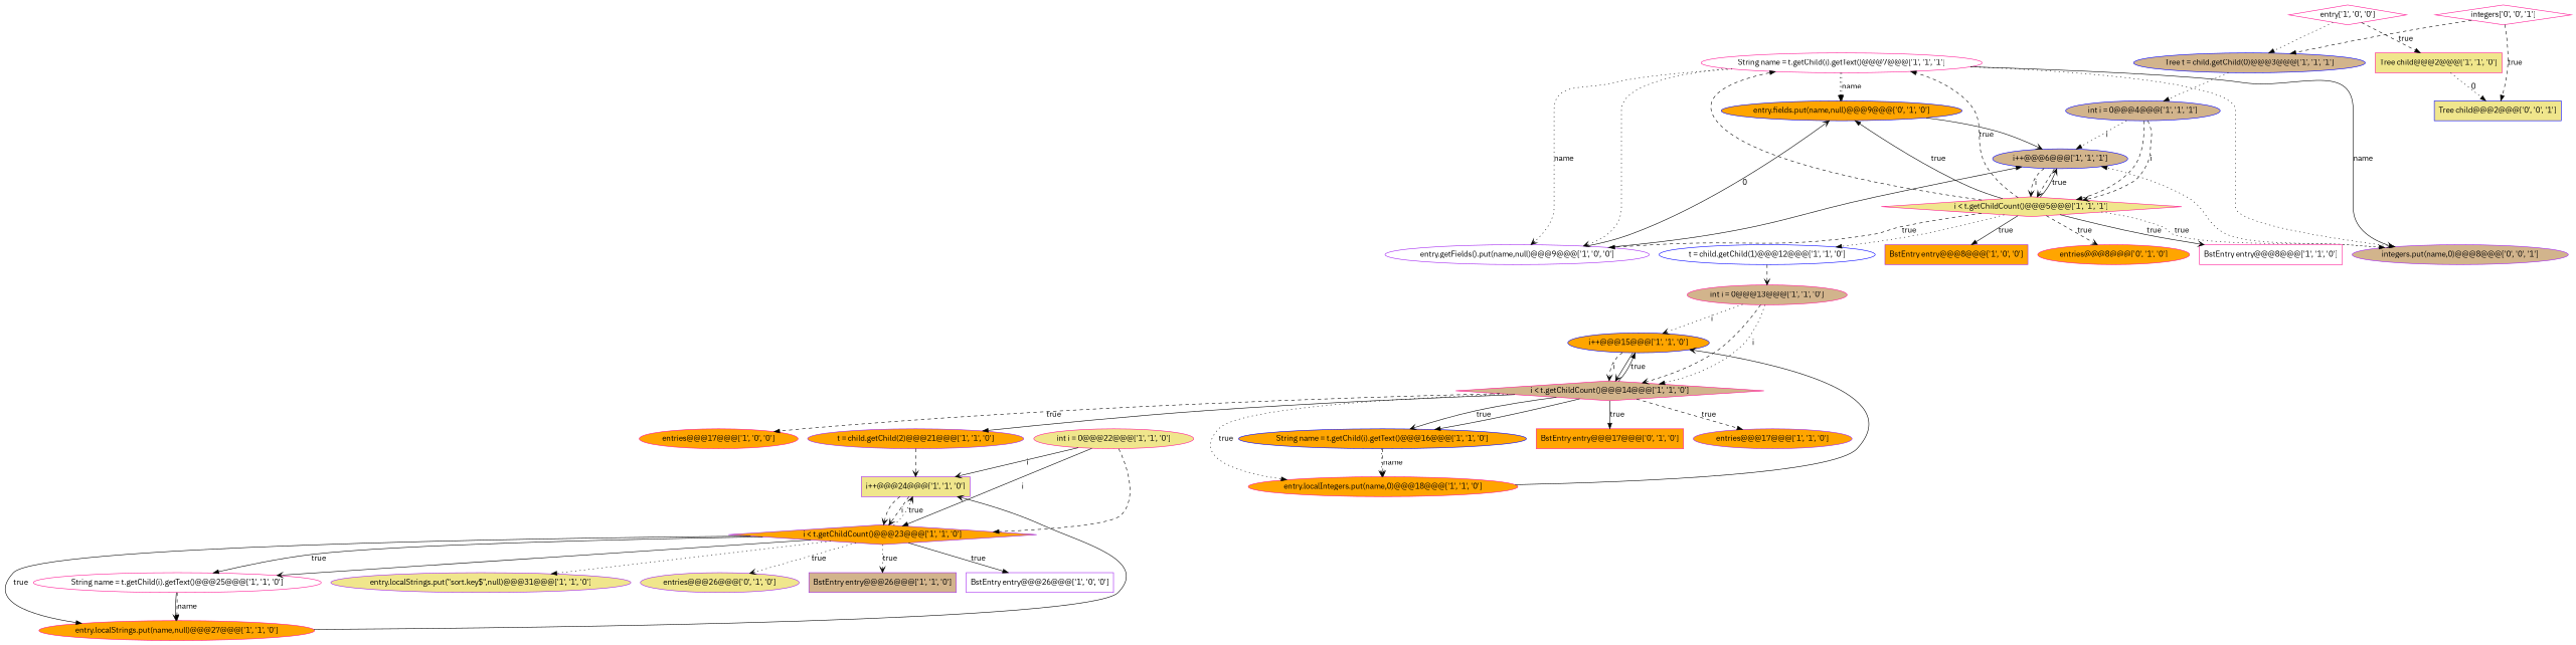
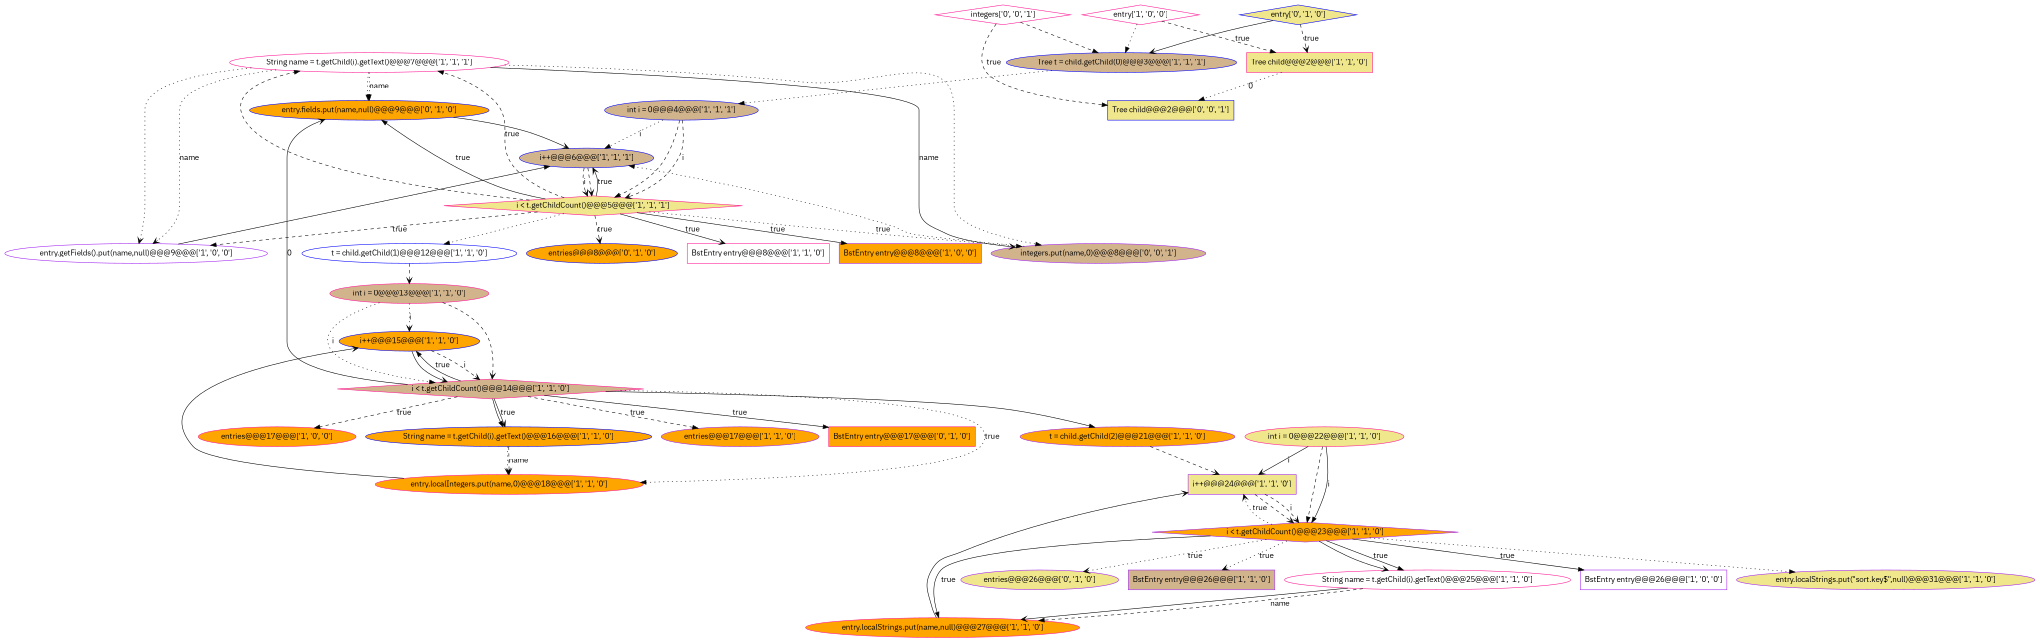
  digraph {
    fontname="IBM Plex Sans"
    node [color=deeppink fillcolor=orange fontname="IBM Plex Sans" shape=ellipse style=filled]
    edge [arrowhead=normal fontname="IBM Plex Sans" style=solid]
    n1 [fillcolor=white label="String name = t.getChild(i).getText()@@@7@@@['1', '1', '1']"]
    n2 [color=blue label="entry.fields.put(name,null)@@@9@@@['0', '1', '0']"]
    n3 [color=purple fillcolor=white label="entry.getFields().put(name,null)@@@9@@@['1', '0', '0']"]
    n4 [color=purple fillcolor=tan label="integers.put(name,0)@@@8@@@['0', '0', '1']"]
    n5 [color=blue fillcolor=tan label="i++@@@6@@@['1', '1', '1']"]
    n6 [color=purple fillcolor=khaki label="i++@@@24@@@['1', '1', '0']" shape=box]
    n7 [color=purple label="i < t.getChildCount()@@@23@@@['1', '1', '0']" shape=diamond]
    n8 [color=purple fillcolor=khaki label="entry.localStrings.put(\"sort.key$\",null)@@@31@@@['1', '1', '0']"]
    n9 [fillcolor=white label="String name = t.getChild(i).getText()@@@25@@@['1', '1', '0']"]
    n10 [label="entry.localStrings.put(name,null)@@@27@@@['1', '1', '0']"]
    n11 [color=purple fillcolor=khaki label="entries@@@26@@@['0', '1', '0']"]
    n12 [color=purple fillcolor=tan label="BstEntry entry@@@26@@@['1', '1', '0']" shape=box]
    n13 [color=purple fillcolor=white label="BstEntry entry@@@26@@@['1', '0', '0']" shape=box]
    n14 [label="BstEntry entry@@@17@@@['0', '1', '0']" shape=box]
    n15 [label="entries@@@17@@@['1', '0', '0']"]
    n16 [color=blue fillcolor=tan label="int i = 0@@@4@@@['1', '1', '1']"]
    n17 [fillcolor=khaki label="i < t.getChildCount()@@@5@@@['1', '1', '1']" shape=diamond]
-   n18 [label="entries@@@8@@@['0', '1', '0']"]
+   n18 [color=blue label="entries@@@8@@@['0', '1', '0']"]
    n19 [fillcolor=white label="BstEntry entry@@@8@@@['1', '1', '0']" shape=box]
    n20 [color=blue fillcolor=white label="t = child.getChild(1)@@@12@@@['1', '1', '0']"]
    n21 [color=purple label="BstEntry entry@@@8@@@['1', '0', '0']" shape=box]
    n22 [color=blue label="i++@@@15@@@['1', '1', '0']"]
    n23 [fillcolor=tan label="i < t.getChildCount()@@@14@@@['1', '1', '0']" shape=diamond]
    n24 [color=purple label="t = child.getChild(2)@@@21@@@['1', '1', '0']"]
    n25 [color=blue label="String name = t.getChild(i).getText()@@@16@@@['1', '1', '0']"]
    n26 [label="entry.localIntegers.put(name,0)@@@18@@@['1', '1', '0']"]
    n27 [color=purple label="entries@@@17@@@['1', '1', '0']"]
    n28 [fillcolor=khaki label="int i = 0@@@22@@@['1', '1', '0']"]
    n29 [fillcolor=tan label="int i = 0@@@13@@@['1', '1', '0']"]
+   n30 [color=blue fillcolor=khaki label="entry['0', '1', '0']" shape=diamond]
    n31 [fillcolor=khaki label="Tree child@@@2@@@['1', '1', '0']" shape=box]
    n32 [color=blue fillcolor=tan label="Tree t = child.getChild(0)@@@3@@@['1', '1', '1']"]
    n33 [color=blue fillcolor=khaki label="Tree child@@@2@@@['0', '0', '1']" shape=box]
    n34 [fillcolor=white label="entry['1', '0', '0']" shape=diamond]
    n35 [fillcolor=white label="integers['0', '0', '1']" shape=diamond]
    n1 -> n2 [label=name style=dotted]
    n1 -> n2 [style=dotted]
    n1 -> n3 [arrowhead=vee label=name style=dotted]
    n1 -> n3 [arrowhead=vee style=dotted]
    n1 -> n4 [arrowhead=vee label=name]
    n1 -> n4 [style=dotted]
    n2 -> n5 [arrowhead=vee]
-   n3 -> n2 [arrowhead=vee label=0]
+   n23 -> n2 [arrowhead=vee label=0]
    n3 -> n5
    n4 -> n5 [style=dotted]
    n5 -> n17 [arrowhead=vee label=i style=dashed]
    n5 -> n17 [arrowhead=vee style=dashed]
    n6 -> n7 [arrowhead=vee style=dashed]
    n6 -> n7 [arrowhead=vee label=i style=dashed]
    n7 -> n6 [arrowhead=vee label=true style=dotted]
    n7 -> n8 [style=dotted]
    n7 -> n9 [label=true]
    n7 -> n9 [arrowhead=vee]
    n7 -> n10 [label=true]
    n7 -> n11 [arrowhead=vee label=true style=dotted]
    n7 -> n12 [arrowhead=vee label=true style=dotted]
    n7 -> n13 [label=true]
    n9 -> n10 [arrowhead=vee]
    n9 -> n10 [label=name style=dashed]
    n10 -> n6 [arrowhead=vee]
    n16 -> n5 [label=i style=dotted]
    n16 -> n17 [style=dashed]
    n16 -> n17 [arrowhead=vee label=i style=dashed]
    n17 -> n1 [label=true style=dashed]
    n17 -> n1 [style=dashed]
    n17 -> n2 [label=true]
    n17 -> n3 [label=true style=dashed]
    n17 -> n4 [label=true style=dotted]
    n17 -> n5 [arrowhead=vee label=true]
    n17 -> n18 [arrowhead=vee label=true style=dashed]
    n17 -> n19 [arrowhead=vee label=true]
    n17 -> n20 [style=dotted]
    n17 -> n21 [label=true]
    n20 -> n29 [arrowhead=vee style=dashed]
    n22 -> n23 [arrowhead=vee label=i style=dashed]
    n22 -> n23 [arrowhead=vee]
    n23 -> n14 [label=true]
    n23 -> n15 [label=true style=dashed]
    n23 -> n22 [label=true]
    n23 -> n24
    n23 -> n25 [arrowhead=vee label=true]
    n23 -> n25
    n23 -> n26 [label=true style=dotted]
    n23 -> n27 [label=true style=dashed]
    n24 -> n6 [arrowhead=vee style=dashed]
    n25 -> n26 [arrowhead=vee style=dotted]
    n25 -> n26 [arrowhead=vee label=name style=dashed]
    n26 -> n22 [arrowhead=vee]
    n28 -> n6 [arrowhead=vee label=i]
    n28 -> n7 [style=dashed]
    n28 -> n7 [label=i]
    n29 -> n22 [arrowhead=vee label=i style=dotted]
    n29 -> n23 [arrowhead=vee style=dashed]
    n29 -> n23 [label=i style=dotted]
+   n30 -> n31 [arrowhead=vee label=true style=dashed]
+   n30 -> n32 [arrowhead=vee]
    n31 -> n33 [label=0 style=dotted]
    n32 -> n16 [style=dotted]
    n34 -> n31 [label=true style=dashed]
    n34 -> n32 [style=dotted]
    n35 -> n32 [style=dashed]
    n35 -> n33 [label=true style=dashed]
  }
